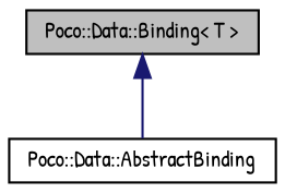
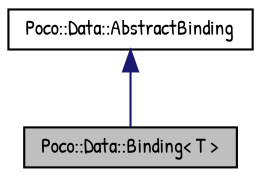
  digraph {
    fontname="Patrick Hand"
    node [color=black fontname="Patrick Hand" fontsize=10 shape=record style=filled]
    n1 [fillcolor=grey75 fontcolor=black height=0.2 label="Poco::Data::Binding\< T \>" width=0.4]
    n2 [fillcolor=white height=0.2 label="Poco::Data::AbstractBinding" width=0.4]
-   n1 -> n2 [color=midnightblue dir=back fontname="Patrick Hand" fontsize=10 labelfontname=Helvetica labelfontsize=10 style=solid]
+   n2 -> n1 [color=midnightblue dir=back fontname="Patrick Hand" fontsize=10 labelfontname=Helvetica labelfontsize=10 style=solid]
  }
